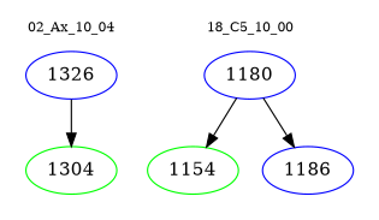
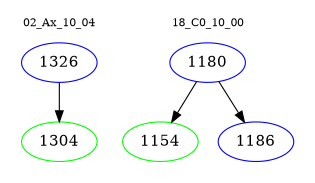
  digraph {
    node [color=blue]
    edge [color=black]
    n1 [label=1326]
    n2 [color=green label=1304]
    n3 [label=1180]
    n4 [color=green label=1154]
    n5 [label=1186]
    subgraph cluster_1 {
      color=white
      fontsize=10
      label="02_Ax_10_04"
      n1
      n2
    }
    subgraph cluster_2 {
      color=white
      fontsize=10
-     label="18_C5_10_00"
+     label="18_C0_10_00"
      n3
      n4
      n5
    }
    n1 -> n2
    n3 -> n4
    n3 -> n5
  }
